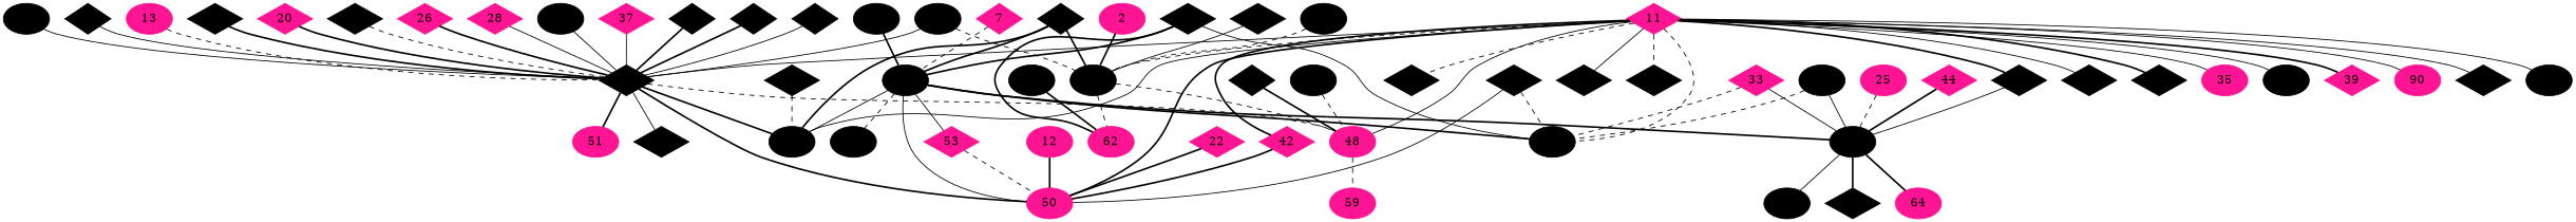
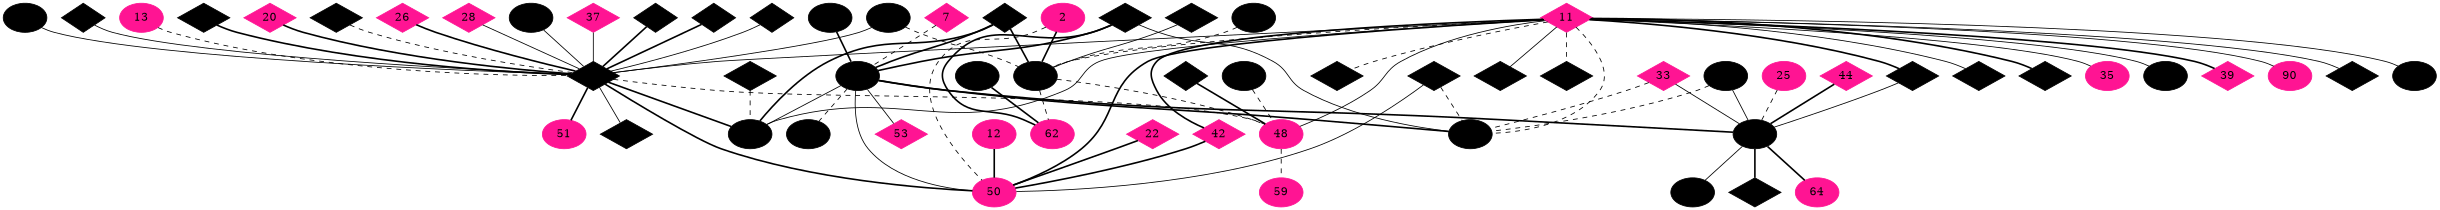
  graph {
    node [color=black shape=diamond style=filled]
    edge [style=bold weight=1.0]
    1
    45
    50 [color=deeppink shape=ellipse]
    60 [shape=ellipse]
    48 [color=deeppink shape=ellipse]
    51 [color=deeppink shape=ellipse]
    63
    2 [color=deeppink shape=ellipse]
    41 [shape=ellipse]
    62 [color=deeppink shape=ellipse]
    3
    4
    5 [shape=ellipse]
    6
    7 [color=deeppink]
    47 [shape=ellipse]
    57 [shape=ellipse]
    49 [shape=ellipse]
    53 [color=deeppink]
    61 [shape=ellipse]
    8
    9
    59 [color=deeppink shape=ellipse]
    10 [shape=ellipse]
    11 [color=deeppink]
    19
    31
    32
    35 [color=deeppink shape=ellipse]
    36 [shape=ellipse]
    39 [color=deeppink]
    n32 [color=deeppink label=90 shape=ellipse]
    42 [color=deeppink]
    43
    46 [shape=ellipse]
    54
    56
    58
    12 [color=deeppink shape=ellipse]
    13 [color=deeppink shape=ellipse]
    14
    15
    16 [shape=ellipse]
    17
    18
    52 [shape=ellipse]
    55
    64 [color=deeppink shape=ellipse]
    20 [color=deeppink]
    21
    22 [color=deeppink]
    23 [shape=ellipse]
    24 [shape=ellipse]
    25 [color=deeppink shape=ellipse]
    26 [color=deeppink]
    28 [color=deeppink]
    29 [shape=ellipse]
    30 [shape=ellipse]
    33 [color=deeppink]
    34
    37 [color=deeppink]
    38 [shape=ellipse]
    44 [color=deeppink]
    1 -- 45
    45 -- 50
    45 -- 60 [weight=2.0]
    45 -- 48 [style=dashed]
    45 -- 51
    45 -- 63 [style=solid]
    48 -- 59 [style=dashed]
-   53 -- 50 [style=dashed]
+   2 -- 50 [style=dashed]
    2 -- 41
    41 -- 48 [style=dashed]
    41 -- 62 [style=dashed]
    3 -- 45
    4 -- 45 [style=solid]
    5 -- 45 [style=solid]
    6 -- 45 [style=solid]
    7 -- 47 [style=dashed]
    47 -- 50 [style=solid weight=2.0]
    47 -- 60 [style=solid]
    47 -- 57
    47 -- 49
    47 -- 53 [style=solid]
    47 -- 61 [style=dashed]
    49 -- 52 [style=solid]
    49 -- 55
    49 -- 64
    8 -- 60
    8 -- 41
    8 -- 47
    9 -- 48
    10 -- 45 [style=solid]
    10 -- 41 [style=dashed]
    11 -- 45 [style=solid]
    11 -- 50 [weight=2.0]
    11 -- 60 [style=solid]
    11 -- 48 [style=solid]
    11 -- 41 [style=dashed weight=2.0]
    11 -- 57 [style=dashed]
    11 -- 19
    11 -- 31 [style=solid]
    11 -- 32
    11 -- 35 [style=solid]
    11 -- 36 [style=solid]
    11 -- 39
    11 -- n32 [style=solid]
    11 -- 42
    11 -- 43 [style=solid]
    11 -- 46 [style=solid]
    11 -- 54 [style=dashed]
    11 -- 56 [style=solid]
    11 -- 58 [style=dashed]
    19 -- 49 [style=solid]
    42 -- 50
    12 -- 50
    13 -- 45 [style=dashed]
    14 -- 60 [style=dashed]
    15 -- 50 [style=solid]
    15 -- 57 [style=dashed]
    16 -- 48 [style=dashed]
    17 -- 45
    18 -- 62
    18 -- 47
    18 -- 57 [style=solid]
    20 -- 45
    21 -- 45 [style=dashed]
    22 -- 50
    23 -- 62
    24 -- 47
    25 -- 49 [style=dashed]
    26 -- 45
    28 -- 45 [style=solid]
    29 -- 45 [style=solid]
    30 -- 57 [style=dashed]
    30 -- 49 [style=solid]
    33 -- 57 [style=dashed]
    33 -- 49 [style=solid]
    34 -- 41 [style=solid]
    37 -- 45 [style=solid]
    38 -- 41 [style=dashed]
    44 -- 49
  }
